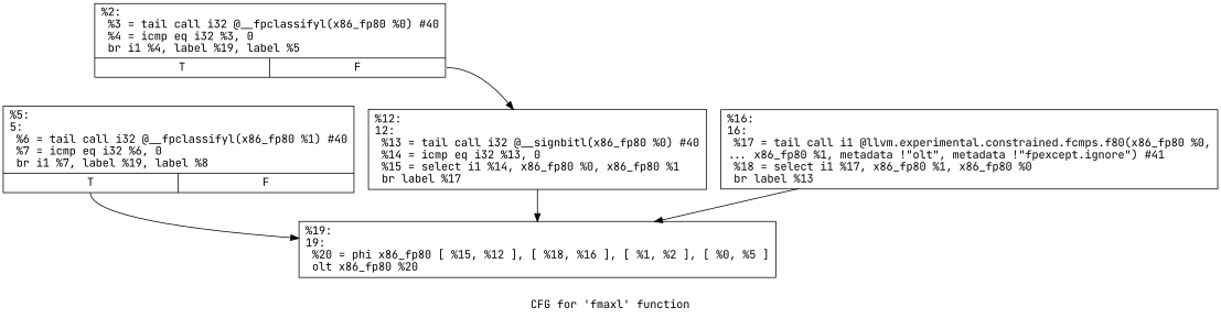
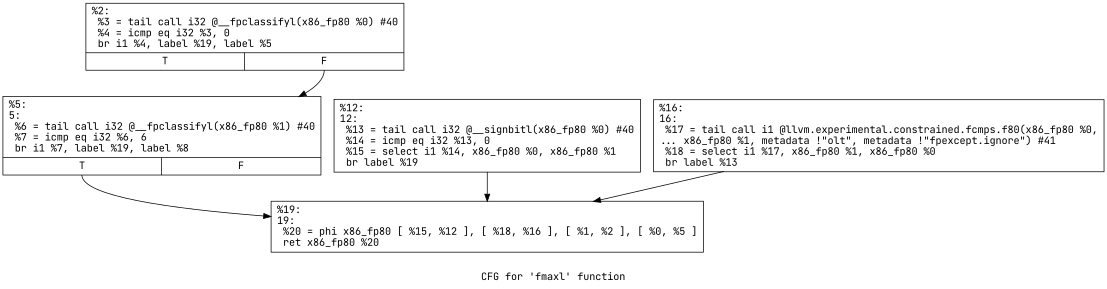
  digraph {
    fontname="JetBrains Mono"
    label="CFG for 'fmaxl' function"
    node [fontname="JetBrains Mono" shape=record]
    edge [fontname="JetBrains Mono" tailport=s0]
    n1 [label="{%2:\l  %3 = tail call i32 @__fpclassifyl(x86_fp80 %0) #40\l  %4 = icmp eq i32 %3, 0\l  br i1 %4, label %19, label %5\l|{<s0>T|<s1>F}}"]
-   n2 [label="{%5:\l5:                                                \l  %6 = tail call i32 @__fpclassifyl(x86_fp80 %1) #40\l  %7 = icmp eq i32 %6, 0\l  br i1 %7, label %19, label %8\l|{<s0>T|<s1>F}}"]
-   n3 [label="{%19:\l19:                                               \l  %20 = phi x86_fp80 [ %15, %12 ], [ %18, %16 ], [ %1, %2 ], [ %0, %5 ]\l  olt x86_fp80 %20\l}"]
+   n2 [label="{%5:\l5:                                                \l  %6 = tail call i32 @__fpclassifyl(x86_fp80 %1) #40\l  %7 = icmp eq i32 %6, 6\l  br i1 %7, label %19, label %8\l|{<s0>T|<s1>F}}"]
+   n3 [label="{%19:\l19:                                               \l  %20 = phi x86_fp80 [ %15, %12 ], [ %18, %16 ], [ %1, %2 ], [ %0, %5 ]\l  ret x86_fp80 %20\l}"]
    n4 [label="{%16:\l16:                                               \l  %17 = tail call i1 @llvm.experimental.constrained.fcmps.f80(x86_fp80 %0,\l... x86_fp80 %1, metadata !\"olt\", metadata !\"fpexcept.ignore\") #41\l  %18 = select i1 %17, x86_fp80 %1, x86_fp80 %0\l  br label %13\l}"]
-   n5 [label="{%12:\l12:                                               \l  %13 = tail call i32 @__signbitl(x86_fp80 %0) #40\l  %14 = icmp eq i32 %13, 0\l  %15 = select i1 %14, x86_fp80 %0, x86_fp80 %1\l  br label %17\l}"]
-   n1 -> n5 [tailport=s1]
+   n5 [label="{%12:\l12:                                               \l  %13 = tail call i32 @__signbitl(x86_fp80 %0) #40\l  %14 = icmp eq i32 %13, 0\l  %15 = select i1 %14, x86_fp80 %0, x86_fp80 %1\l  br label %19\l}"]
+   n1 -> n2 [tailport=s1]
    n2 -> n3
    n4 -> n3
    n5 -> n3
  }
